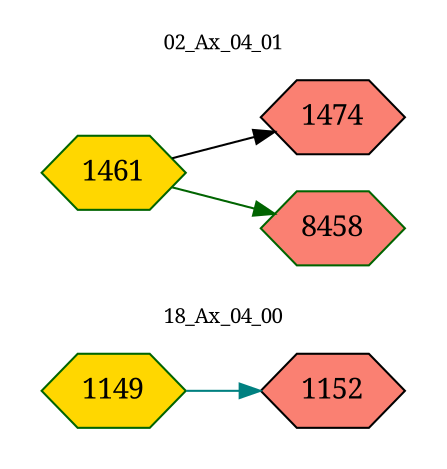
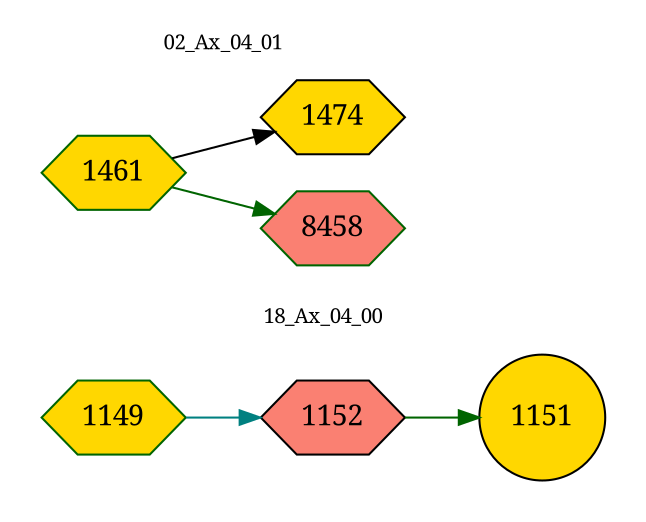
  digraph {
    fontname="Noto Serif"
    rankdir=LR
    node [color=black fillcolor=gold fontname="Noto Serif" shape=hexagon style=filled]
    edge [color=darkgreen fontname="Noto Serif"]
    n1 [fillcolor=salmon label=1152]
    n2 [color=darkgreen label=1149]
+   n3 [label=1151 shape=circle]
    n4 [color=darkgreen label=1461]
    n5 [color=darkgreen fillcolor=salmon label=8458]
-   n6 [fillcolor=salmon label=1474]
+   n6 [label=1474]
    subgraph cluster_1 {
      color=white
      fontsize=10
      label="18_Ax_04_00"
      n1
      n2
+     n3
    }
    subgraph cluster_2 {
      color=white
      fontsize=10
      label="02_Ax_04_01"
      n4
      n5
      n6
    }
+   n1 -> n3
    n2 -> n1 [color=teal]
    n4 -> n5
    n4 -> n6 [color=black]
  }
